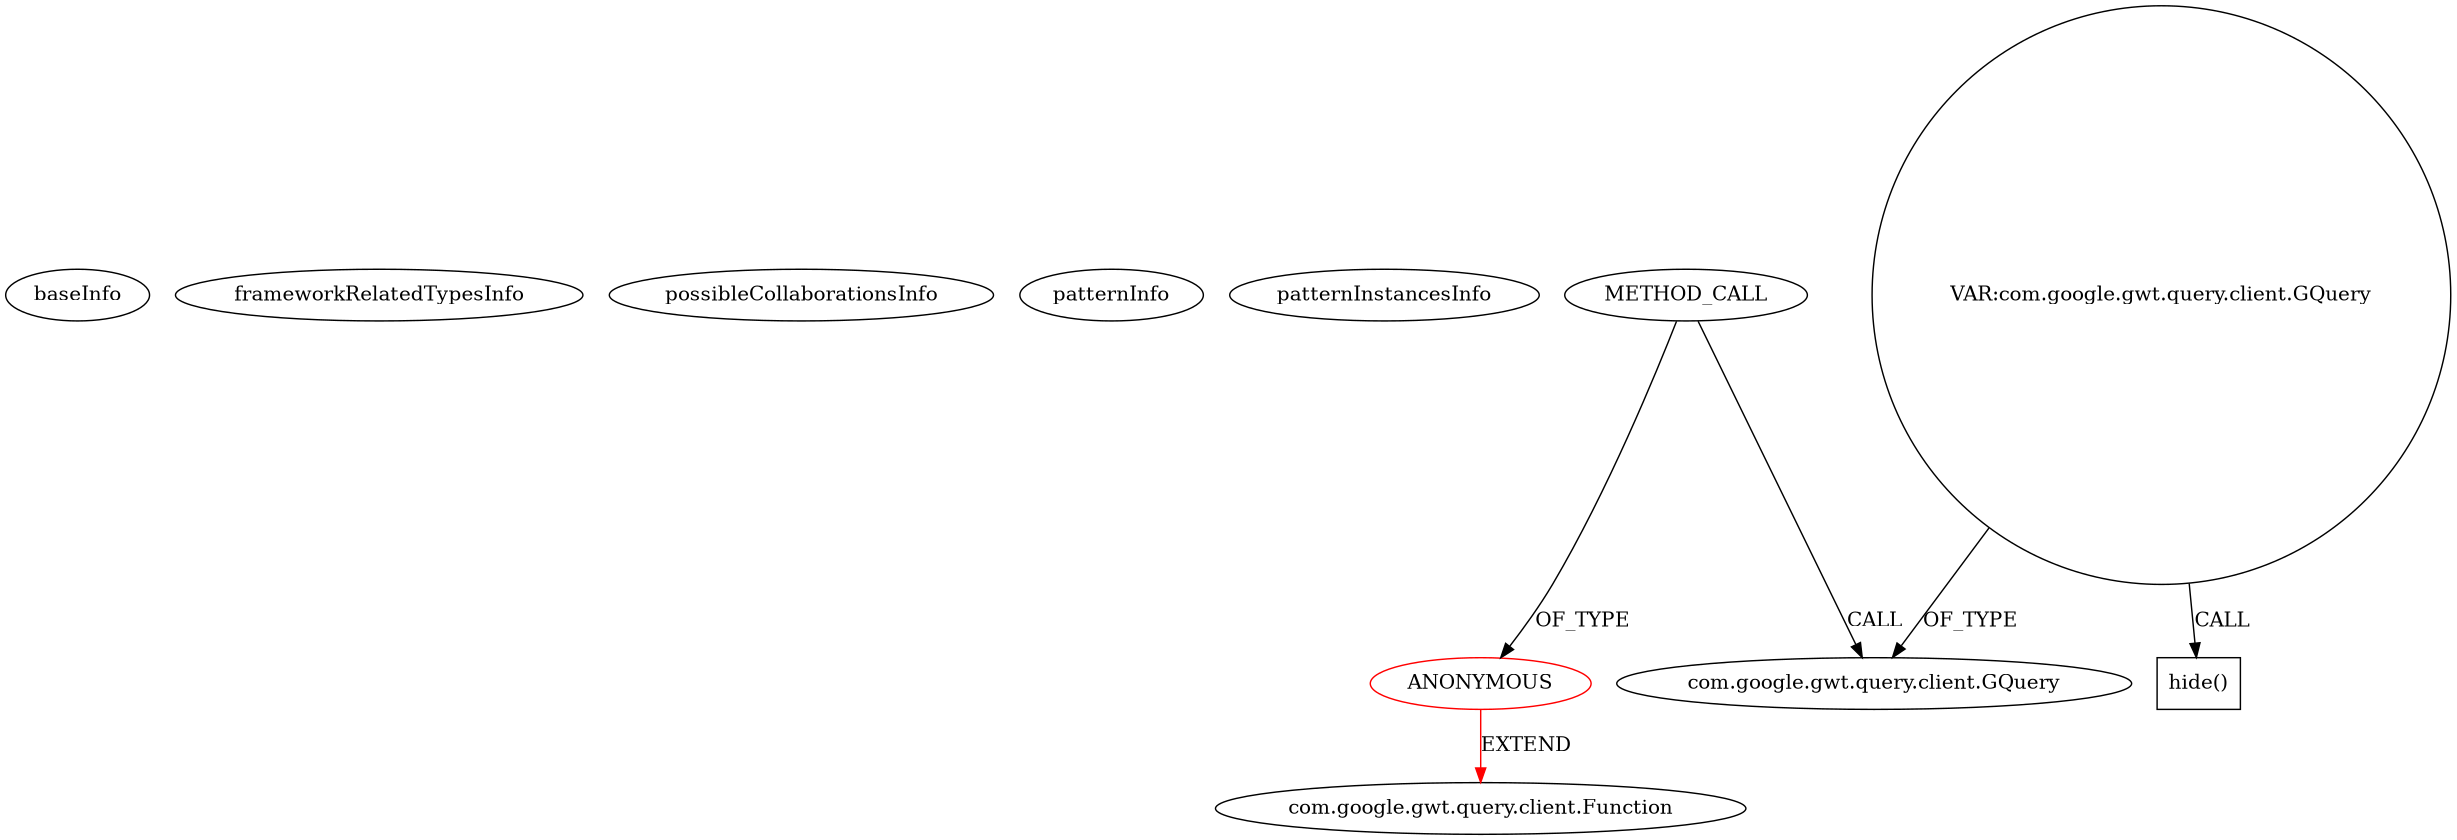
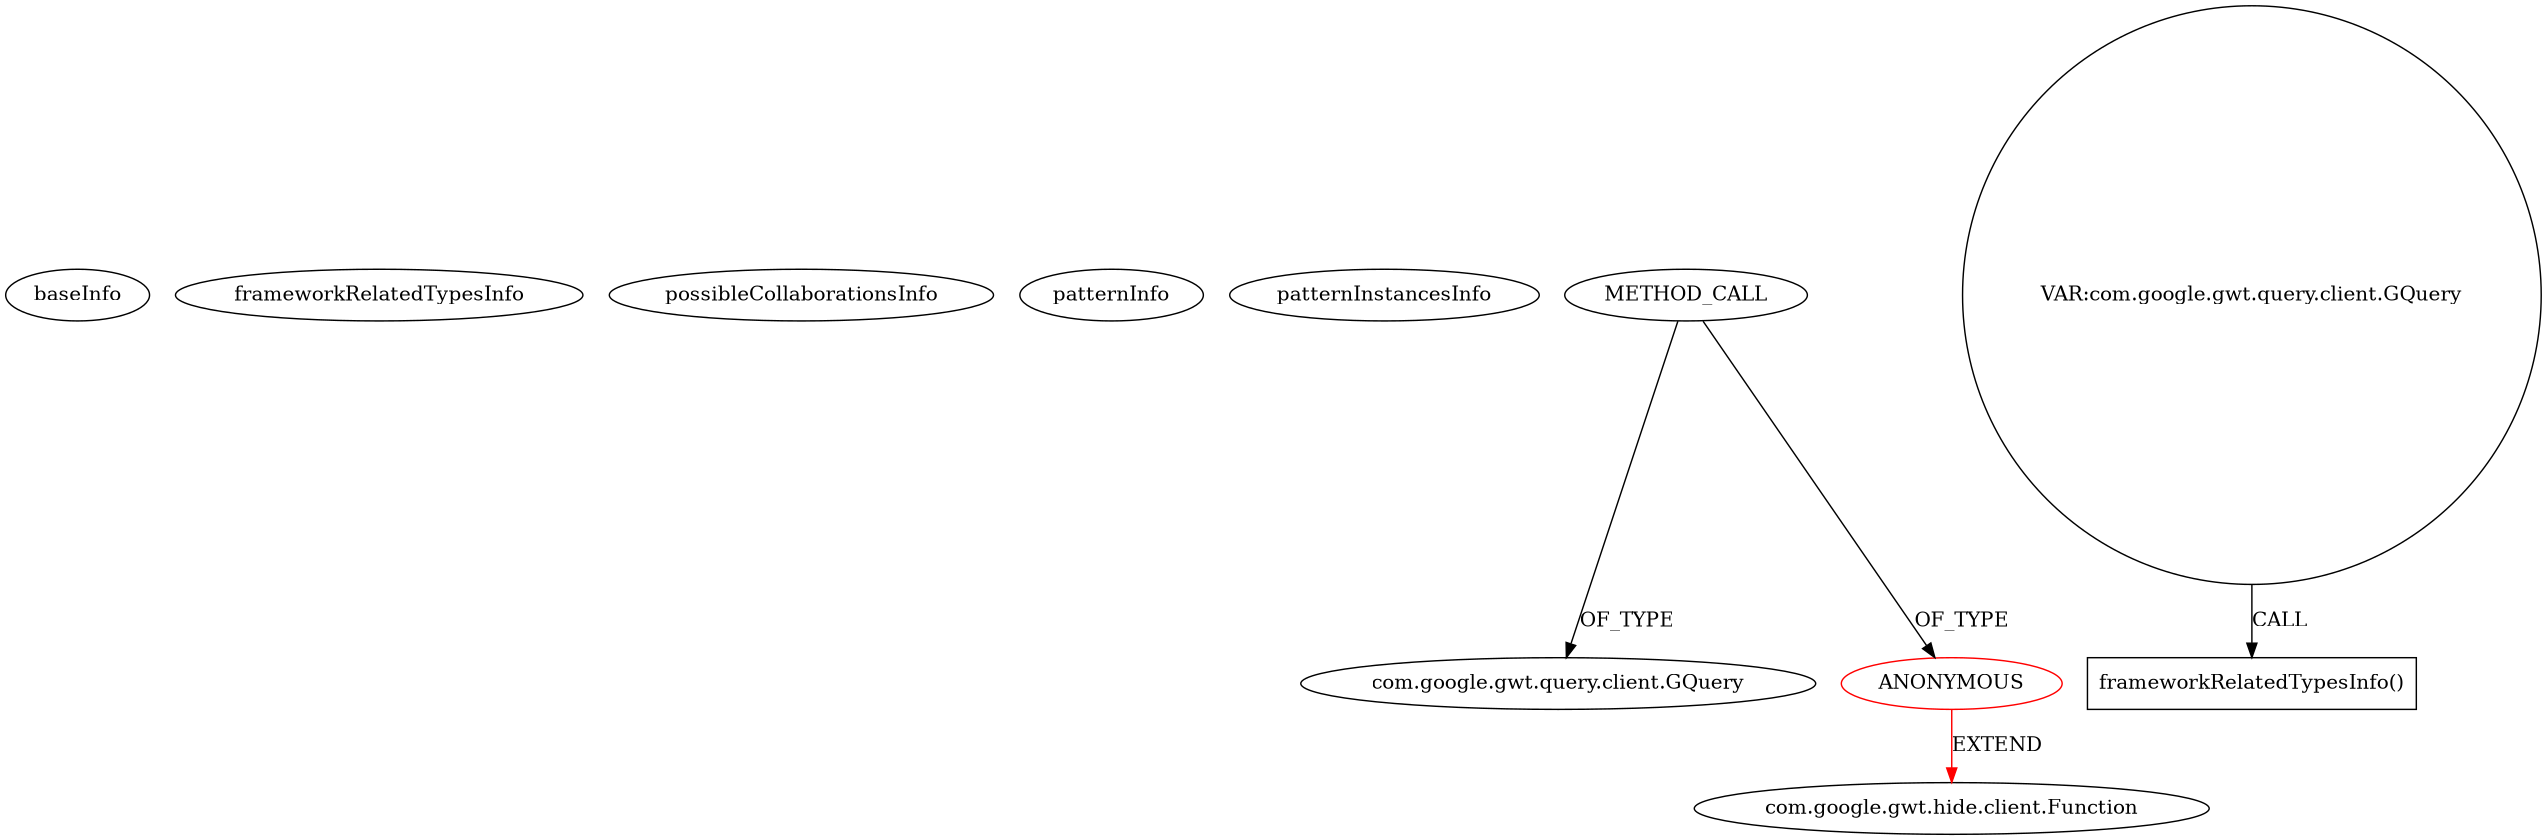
  digraph {
    node [isFrameworkType=false]
    baseInfo [category=pattern graphId=792 isAnonymous=true possibleRelation=false isFrameworkType=""]
    frameworkRelatedTypesInfo [0="com.google.gwt.query.client.Function" isFrameworkType=""]
    possibleCollaborationsInfo [isFrameworkType=""]
    patternInfo [frequency=2.0 patternRootClient=0 isFrameworkType=""]
    patternInstancesInfo [0="jDramaix-SlidingPuzzle~/jDramaix-SlidingPuzzle/SlidingPuzzle-master/src/be/dramaix/ai/slidingpuzzle/client/SlidingPuzzleApp.java~void bind()~3114" 1="jDramaix-SlidingPuzzle~/jDramaix-SlidingPuzzle/SlidingPuzzle-master/src/be/dramaix/ai/slidingpuzzle/client/Puzzle.java~void bind()~3103" isFrameworkType=""]
    n6 [label="com.google.gwt.query.client.GQuery" vertexType=FRAMEWORK_CLASS_TYPE]
    n7 [label=METHOD_CALL vertexType=OUTSIDE_CALL]
    n8 [color=red label=ANONYMOUS vertexType=ROOT_ANONYMOUS_DECLARATION]
-   n9 [label="com.google.gwt.query.client.Function" vertexType=FRAMEWORK_CLASS_TYPE]
+   n9 [label="com.google.gwt.hide.client.Function" vertexType=FRAMEWORK_CLASS_TYPE]
    n10 [label="VAR:com.google.gwt.query.client.GQuery" shape=circle vertexType=VARIABLE_EXPRESION]
-   n11 [label="hide()" shape=box vertexType=INSIDE_CALL]
-   n7 -> n6 [label=CALL]
+   n11 [label="frameworkRelatedTypesInfo()" shape=box vertexType=INSIDE_CALL]
+   n7 -> n6 [label=OF_TYPE]
    n7 -> n8 [label=OF_TYPE]
    n8 -> n9 [color=red label=EXTEND]
-   n10 -> n6 [label=OF_TYPE]
    n10 -> n11 [label=CALL]
  }
